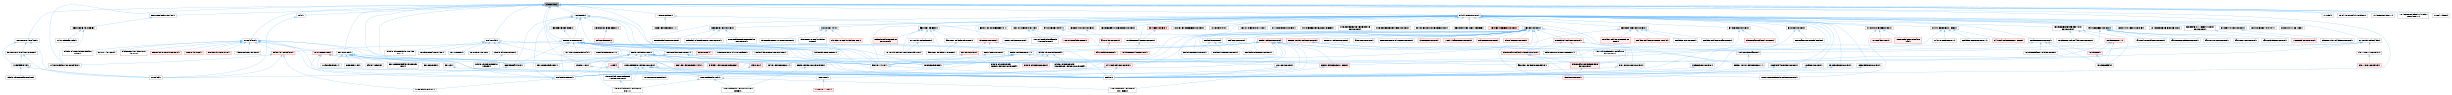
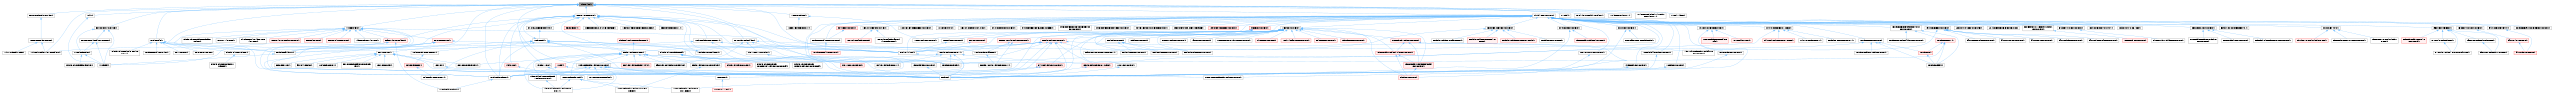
  digraph {
    node [color=grey40 fillcolor=white fontname=Helvetica fontsize=10 shape=box style=filled]
    edge [color=steelblue1 dir=back fontname=Helvetica fontsize=10 labelfontname=Helvetica labelfontsize=10 style=solid]
    n1 [color=gray40 fillcolor=grey60 fontcolor=black height=0.2 label="HitProxies.h" width=0.4]
    n2 [height=0.2 label="AnimationEditorViewportClient.h" width=0.4]
    n3 [height=0.2 label="CanvasTypes.h" width=0.4]
    n4 [height=0.2 label="Engine.h" width=0.4]
    n5 [height=0.2 label="ComponentVisualizer.h" width=0.4]
    n6 [height=0.2 label="DynamicMeshBuilder.h" width=0.4]
    n7 [height=0.2 label="EngineMinimal.h" width=0.4]
    n8 [height=0.2 label="EngineSharedPCH.h" width=0.4]
    n9 [height=0.2 label="EngineUtils.h" width=0.4]
    n10 [height=0.2 label="HModel.h" width=0.4]
    n11 [height=0.2 label="InstancedStaticMeshComponent.h" width=0.4]
    n12 [height=0.2 label="LevelViewportClickHandlers.h" width=0.4]
    n13 [height=0.2 label="MeshBatch.h" width=0.4]
    n14 [height=0.2 label="SceneManagement.h" width=0.4]
    n15 [height=0.2 label="ParticleDefinitions.h" width=0.4]
    n16 [height=0.2 label="MovieSceneHitProxy.h" width=0.4]
    n17 [height=0.2 label="MovieSceneSkeletalAnimation\lRootHitProxy.h" width=0.4]
    n18 [height=0.2 label="PersonaSelectionProxies.h" width=0.4]
    n19 [height=0.2 label="PrimitiveComponent.h" width=0.4]
    n20 [height=0.2 label="UnrealClient.h" width=0.4]
    n21 [height=0.2 label="UnrealWidget.h" width=0.4]
    n22 [height=0.2 label="Utils.h" width=0.4]
    n23 [height=0.2 label="WaterQuadTree.h" width=0.4]
    n24 [height=0.2 label="AudioDebugDraw.h" width=0.4]
    n25 [height=0.2 label="Canvas.h" width=0.4]
    n26 [height=0.2 label="CanvasBatchedElementRender\lItem.h" width=0.4]
    n27 [height=0.2 label="CanvasRender.h" width=0.4]
    n28 [height=0.2 label="CanvasRendererItem.h" width=0.4]
    n29 [height=0.2 label="DebugCanvas.h" width=0.4]
    n30 [height=0.2 label="GPUSkinCache.h" width=0.4]
    n31 [height=0.2 label="ComponentVisualizerManager.h" width=0.4]
    n32 [height=0.2 label="UnrealEd.h" width=0.4]
    n33 [height=0.2 label="UnrealEdEngine.h" width=0.4]
    n34 [height=0.2 label="BaseDynamicMeshSceneProxy.h" width=0.4]
    n35 [height=0.2 label="GeometryCollectionRendering.h" width=0.4]
    n36 [height=0.2 label="MeshRenderBufferSet.h" width=0.4]
    n37 [height=0.2 label="RigVMDrawInstruction.h" width=0.4]
    n38 [height=0.2 label="UnrealEdSharedPCH.h" width=0.4]
    n39 [height=0.2 label="DisplayClusterHelpers.h" width=0.4]
    n40 [height=0.2 label="DisplayClusterObjectRef.h" width=0.4]
    n41 [height=0.2 label="IDisplayClusterDisplayDevice\lProxy.h" width=0.4]
    n42 [height=0.2 label="LandscapeSplineProxies.h" width=0.4]
    n43 [height=0.2 label="PawnIterator.h" width=0.4]
    n44 [height=0.2 label="Texture2DArray.cpp" width=0.4]
    n45 [height=0.2 label="HLODInstancedStaticMeshComponent.h" width=0.4]
    n46 [height=0.2 label="HierarchicalInstancedStatic\lMeshComponent.h" width=0.4]
    n47 [height=0.2 label="HierarchicalStaticMeshScene\lProxy.h" width=0.4]
    n48 [height=0.2 label="ISMComponentBatcher.h" width=0.4]
    n49 [height=0.2 label="InstancedStaticMesh.h" width=0.4]
    n50 [height=0.2 label="LODActor.h" width=0.4]
    n51 [height=0.2 label="HairCardsVertexFactory.h" width=0.4]
    n52 [height=0.2 label="HairStrandsVertexFactory.h" width=0.4]
    n53 [height=0.2 label="LandscapeRender.h" width=0.4]
    n54 [height=0.2 label="MeshElementCollector.h" width=0.4]
    n55 [height=0.2 label="StaticMeshResources.h" width=0.4]
    n56 [color=red fillcolor="#FFF0F0" height=0.2 label="EditorViewportClient.h" width=0.4]
    n57 [color=red fillcolor="#FFF0F0" height=0.2 label="FractureTool.h" width=0.4]
    n58 [height=0.2 label="HeterogeneousVolumeInterface.h" width=0.4]
    n59 [color=red fillcolor="#FFF0F0" height=0.2 label="LightMap.h" width=0.4]
    n60 [height=0.2 label="MeshBuilderOneFrameResources.h" width=0.4]
    n61 [height=0.2 label="MeshParticleVertexFactory.h" width=0.4]
    n62 [height=0.2 label="PhysicsAssetRenderUtils.h" width=0.4]
    n63 [height=0.2 label="RectLightSceneProxy.h" width=0.4]
    n64 [height=0.2 label="ShadowMap.h" width=0.4]
    n65 [height=0.2 label="StaticMeshSceneProxy.h" width=0.4]
    n66 [height=0.2 label="IPersonaPreviewScene.h" width=0.4]
    n67 [height=0.2 label="ActorPrimitiveColorHandler.h" width=0.4]
    n68 [height=0.2 label="ArrowComponent.h" width=0.4]
    n69 [height=0.2 label="AsyncRegisterLevelContext.cpp" width=0.4]
    n70 [height=0.2 label="BakedShallowWaterSimulation\lComponent.h" width=0.4]
    n71 [height=0.2 label="BillboardComponent.h" width=0.4]
    n72 [height=0.2 label="BrushComponent.h" width=0.4]
    n73 [height=0.2 label="ClusterUnionComponent.h" width=0.4]
    n74 [height=0.2 label="ComponentCollisionUtil.h" width=0.4]
    n75 [height=0.2 label="CustomPhysXPayload.h" width=0.4]
    n76 [height=0.2 label="DebugDrawComponent.h" width=0.4]
    n77 [height=0.2 label="DrawFrustumComponent.h" width=0.4]
    n78 [height=0.2 label="EditorComponentSourceFactory.h" width=0.4]
    n79 [height=0.2 label="EditorViewportSelectability.h" width=0.4]
    n80 [height=0.2 label="FloorQueryUtils.h" width=0.4]
    n81 [height=0.2 label="GeometrySelector.h" width=0.4]
    n82 [height=0.2 label="GizmoBaseComponent.h" width=0.4]
    n83 [height=0.2 label="GizmoRenderingUtil.h" width=0.4]
    n84 [height=0.2 label="ISMComponentDescriptor.h" width=0.4]
    n85 [height=0.2 label="LakeCollisionComponent.h" width=0.4]
    n86 [height=0.2 label="LandscapeComponent.h" width=0.4]
    n87 [height=0.2 label="LandscapeGizmoRenderComponent.h" width=0.4]
    n88 [height=0.2 label="LandscapeHeightfieldCollision\lComponent.h" width=0.4]
    n89 [height=0.2 label="LandscapeSplinesComponent.h" width=0.4]
    n90 [height=0.2 label="LineBatchComponent.h" width=0.4]
    n91 [height=0.2 label="MaterialBillboardComponent.h" width=0.4]
    n92 [height=0.2 label="MeshComponent.h" width=0.4]
    n93 [height=0.2 label="ModelComponent.h" width=0.4]
    n94 [height=0.2 label="ModularVehicleBaseComponent.h" width=0.4]
    n95 [height=0.2 label="MovementUtils.h" width=0.4]
    n96 [height=0.2 label="NetworkPredictionDriver.h" width=0.4]
    n97 [height=0.2 label="NetworkPredictionPhysics.h" width=0.4]
    n98 [height=0.2 label="ParticleSystemComponent.h" width=0.4]
    n99 [height=0.2 label="PhysicsFieldComponent.h" width=0.4]
    n100 [height=0.2 label="PrimitiveSceneProxyDesc.h" width=0.4]
    n101 [color=red fillcolor="#FFF0F0" height=0.2 label="ShapeComponent.h" width=0.4]
    n102 [height=0.2 label="SimpleStreamableAssetManager.h" width=0.4]
    n103 [height=0.2 label="SmartObjectContainerRendering\lComponent.h" width=0.4]
    n104 [height=0.2 label="SmartObjectRenderingComponent.h" width=0.4]
    n105 [color=red fillcolor="#FFF0F0" height=0.2 label="SplineComponent.h" width=0.4]
    n106 [height=0.2 label="SplineMeshComponentDescriptor.h" width=0.4]
    n107 [height=0.2 label="StaticLightingSystemInterface.h" width=0.4]
    n108 [height=0.2 label="TextRenderComponent.h" width=0.4]
    n109 [height=0.2 label="VectorFieldComponent.h" width=0.4]
    n110 [color=red fillcolor="#FFF0F0" height=0.2 label="VehicleSimBaseComponent.h" width=0.4]
    n111 [height=0.2 label="DisplayClusterLightCardEditor\lHelper.h" width=0.4]
    n112 [height=0.2 label="DummyViewport.h" width=0.4]
    n113 [height=0.2 label="PixelStreamingVideoInput\lViewport.h" width=0.4]
    n114 [color=red fillcolor="#FFF0F0" height=0.2 label="SceneViewExtensionContext.h" width=0.4]
    n115 [color=red fillcolor="#FFF0F0" height=0.2 label="SceneViewport.h" width=0.4]
    n116 [color=red fillcolor="#FFF0F0" height=0.2 label="SparseVolumeTexture.h" width=0.4]
    n117 [color=red fillcolor="#FFF0F0" height=0.2 label="TextureResource.h" width=0.4]
    n118 [height=0.2 label="VideoProducerViewport.h" width=0.4]
    n119 [height=0.2 label="WaterMeshComponent.h" width=0.4]
    n120 [height=0.2 label="WaterMeshSceneProxy.h" width=0.4]
    n121 [height=0.2 label="DisplayClusterEditorEngine.h" width=0.4]
    n122 [color=red fillcolor="#FFF0F0" height=0.2 label="RigVMDrawContainer.h" width=0.4]
    n123 [height=0.2 label="DisplayClusterProjection\lHelpers.h" width=0.4]
    n124 [height=0.2 label="DisplayClusterRender\l_ProceduralMeshComponentRef.h" width=0.4]
    n125 [height=0.2 label="DisplayClusterRender\l_StaticMeshComponentRef.h" width=0.4]
    n126 [color=red fillcolor="#FFF0F0" height=0.2 label="DisplayClusterRootActor.h" width=0.4]
    n127 [height=0.2 label="InstancedStaticMeshComponent\lHelper.h" width=0.4]
    n128 [height=0.2 label="InstancedStaticMeshScene\lProxyDesc.h" width=0.4]
    n129 [color=red fillcolor="#FFF0F0" height=0.2 label="HLODProxyMesh.h" width=0.4]
    n130 [color=red fillcolor="#FFF0F0" height=0.2 label="HairCardsDatas.h" width=0.4]
    n131 [color=red fillcolor="#FFF0F0" height=0.2 label="DerivedMeshDataTaskUtils.h" width=0.4]
    n132 [color=red fillcolor="#FFF0F0" height=0.2 label="Model.h" width=0.4]
    n133 [color=red fillcolor="#FFF0F0" height=0.2 label="SkeletalMeshLODRenderData.h" width=0.4]
    n134 [height=0.2 label="SplineMeshSceneProxy.h" width=0.4]
    n135 [height=0.2 label="StaticMeshComponentHelper.h" width=0.4]
    n136 [color=red fillcolor="#FFF0F0" height=0.2 label="StaticMeshSceneProxyDesc.h" width=0.4]
    n137 [height=0.2 label="AnimNodeEditMode.h" width=0.4]
    n138 [color=red fillcolor="#FFF0F0" height=0.2 label="WaterBodyComponent.h" width=0.4]
    n139 [color=red fillcolor="#FFF0F0" height=0.2 label="ChaosDeformableSolverActor.h" width=0.4]
    n140 [height=0.2 label="SceneGeometrySpatialCache.h" width=0.4]
    n141 [height=0.2 label="ClusterUnionVehicleComponent.h" width=0.4]
    n142 [height=0.2 label="EQSRenderingComponent.h" width=0.4]
    n143 [height=0.2 label="PathedPhysicsDebugDrawComponent.h" width=0.4]
    n144 [height=0.2 label="SmartObjectDebugRendering\lComponent.h" width=0.4]
    n145 [height=0.2 label="ChaosCharacterMoverComponent.h" width=0.4]
    n146 [height=0.2 label="CharacterMoverSimulation\lTypes.h" width=0.4]
    n147 [color=red fillcolor="#FFF0F0" height=0.2 label="PhysicsMoverSimulationTypes.h" width=0.4]
    n148 [height=0.2 label="DynamicMeshPolygroupTransformer.h" width=0.4]
    n149 [height=0.2 label="DynamicMeshSelector.h" width=0.4]
    n150 [height=0.2 label="GeometrySelectionChanges.h" width=0.4]
    n151 [height=0.2 label="GeometrySelectionManager.h" width=0.4]
    n152 [color=red fillcolor="#FFF0F0" height=0.2 label="SelectionEditInteractive\lCommand.h" width=0.4]
    n153 [height=0.2 label="GizmoArrowComponent.h" width=0.4]
    n154 [height=0.2 label="GizmoBoxComponent.h" width=0.4]
    n155 [height=0.2 label="GizmoCircleComponent.h" width=0.4]
    n156 [height=0.2 label="GizmoLineHandleComponent.h" width=0.4]
    n157 [height=0.2 label="GizmoRectangleComponent.h" width=0.4]
    n158 [height=0.2 label="ViewAdjustedStaticMeshGizmo\lComponent.h" width=0.4]
    n159 [color=red fillcolor="#FFF0F0" height=0.2 label="GizmoElementBase.h" width=0.4]
    n160 [color=red fillcolor="#FFF0F0" height=0.2 label="ISMPartitionActor.h" width=0.4]
    n161 [color=red fillcolor="#FFF0F0" height=0.2 label="InstancedPlacementClient\lInfo.h" width=0.4]
    n162 [color=red fillcolor="#FFF0F0" height=0.2 label="GizmoViewContext.h" width=0.4]
    n163 [color=red fillcolor="#FFF0F0" height=0.2 label="Landscape.h" width=0.4]
    n164 [height=0.2 label="LandscapeEdit.h" width=0.4]
    n165 [height=0.2 label="LandscapeGrassWeightExporter.h" width=0.4]
    n166 [height=0.2 label="LandscapeMeshCollisionComponent.h" width=0.4]
    n167 [color=red fillcolor="#FFF0F0" height=0.2 label="LandscapeProxy.h" width=0.4]
    n168 [color=red fillcolor="#FFF0F0" height=0.2 label="LandscapeSplineSegment.h" width=0.4]
    n169 [color=red fillcolor="#FFF0F0" height=0.2 label="BaseDynamicMeshComponent.h" width=0.4]
    n170 [height=0.2 label="BasicElementSet.h" width=0.4]
    n171 [height=0.2 label="BasicLineSetComponent.h" width=0.4]
    n172 [height=0.2 label="BasicPointSetComponent.h" width=0.4]
    n173 [height=0.2 label="BasicTriangleSetComponent.h" width=0.4]
    n174 [height=0.2 label="CableComponent.h" width=0.4]
    n175 [color=red fillcolor="#FFF0F0" height=0.2 label="ChaosDeformablePhysicsComponent.h" width=0.4]
    n176 [color=red fillcolor="#FFF0F0" height=0.2 label="ChaosDeformableTetrahedral\lComponent.h" width=0.4]
    n177 [color=red fillcolor="#FFF0F0" height=0.2 label="FleshComponent.h" width=0.4]
    n178 [height=0.2 label="CustomMeshComponent.h" width=0.4]
    n179 [height=0.2 label="GroomComponent.h" width=0.4]
    n180 [height=0.2 label="HeterogeneousVolumeComponent.h" width=0.4]
    n181 [color=red fillcolor="#FFF0F0" height=0.2 label="LineSetComponent.h" width=0.4]
    n182 [color=red fillcolor="#FFF0F0" height=0.2 label="MeshWireframeComponent.h" width=0.4]
    n183 [color=red fillcolor="#FFF0F0" height=0.2 label="PointSetComponent.h" width=0.4]
    n184 [color=red fillcolor="#FFF0F0" height=0.2 label="ProceduralMeshComponent.h" width=0.4]
    n185 [color=red fillcolor="#FFF0F0" height=0.2 label="SkinnedMeshComponent.h" width=0.4]
    n186 [color=red fillcolor="#FFF0F0" height=0.2 label="StaticMeshComponent.h" width=0.4]
    n187 [color=red fillcolor="#FFF0F0" height=0.2 label="TriangleSetComponent.h" width=0.4]
    n188 [height=0.2 label="NetworkPredictionGeneric\lKinematicActor.h" width=0.4]
    n189 [color=red fillcolor="#FFF0F0" height=0.2 label="NetworkPredictionTrace.h" width=0.4]
    n190 [height=0.2 label="ParticleEventManager.h" width=0.4]
    n191 [height=0.2 label="ParticleModuleEventGenerator.h" width=0.4]
    n192 [color=red fillcolor="#FFF0F0" height=0.2 label="ParticleModuleEventReceiver\lBase.h" width=0.4]
    n193 [color=red fillcolor="#FFF0F0" height=0.2 label="ParticleModuleParameterDynamic.h" width=0.4]
    n194 [height=0.2 label="AnimNextDebugDraw.h" width=0.4]
    n195 [height=0.2 label="ParticleSystemSceneProxy.h" width=0.4]
    n196 [color=red fillcolor="#FFF0F0" height=0.2 label="SkinnedMeshSceneProxyDesc.h" width=0.4]
    n197 [color=red fillcolor="#FFF0F0" height=0.2 label="BoxComponent.h" width=0.4]
    n198 [height=0.2 label="CapsuleComponent.h" width=0.4]
    n1 -> n2
    n1 -> n3
    n1 -> n4
    n1 -> n5
    n1 -> n6
    n1 -> n7
    n1 -> n8
    n1 -> n9
    n1 -> n10
    n1 -> n11
    n1 -> n12
-   n1 -> n13
+   n62 -> n13
    n1 -> n14
    n1 -> n15
    n1 -> n16
    n1 -> n17
    n1 -> n18
    n1 -> n19
    n1 -> n20
    n1 -> n21
    n1 -> n22
    n1 -> n23
    n3 -> n4
    n3 -> n24
    n3 -> n25
    n3 -> n26
    n3 -> n27
    n3 -> n28
    n3 -> n29
    n3 -> n30
    n5 -> n31
    n5 -> n32
    n5 -> n33
    n6 -> n34
    n6 -> n35
    n6 -> n36
    n6 -> n37
    n7 -> n4
    n8 -> n38
    n9 -> n4
    n9 -> n39
    n9 -> n40
    n9 -> n41
    n9 -> n42
    n9 -> n43
    n9 -> n44
    n11 -> n4
    n11 -> n45
    n11 -> n46
    n11 -> n47
    n11 -> n48
    n11 -> n49
    n11 -> n50
    n13 -> n4
    n13 -> n7
    n13 -> n8
    n13 -> n14
    n13 -> n15
    n13 -> n51
    n13 -> n52
    n13 -> n53
    n13 -> n54
    n13 -> n55
    n14 -> n4
    n14 -> n7
    n14 -> n8
    n14 -> n15
    n14 -> n53
    n14 -> n55
    n14 -> n56
    n14 -> n57
    n14 -> n58
    n14 -> n59
    n14 -> n60
    n14 -> n61
    n14 -> n62
    n14 -> n63
    n14 -> n64
    n14 -> n65
    n15 -> n32
    n18 -> n66
    n19 -> n7
    n19 -> n8
    n19 -> n67
    n19 -> n68
    n19 -> n69
    n19 -> n70
    n19 -> n71
    n19 -> n72
    n19 -> n73
    n19 -> n74
    n19 -> n75
    n19 -> n76
    n19 -> n77
    n19 -> n78
    n19 -> n79
    n19 -> n80
    n19 -> n81
    n19 -> n82
    n19 -> n83
    n19 -> n84
    n19 -> n85
    n19 -> n86
    n19 -> n87
    n19 -> n88
    n19 -> n89
    n19 -> n90
    n19 -> n91
    n19 -> n92
    n19 -> n93
    n19 -> n94
    n19 -> n95
    n19 -> n96
    n19 -> n97
    n19 -> n98
    n19 -> n99
    n19 -> n100
    n19 -> n101
    n19 -> n102
    n19 -> n103
    n19 -> n104
    n19 -> n105
    n19 -> n106
    n19 -> n107
    n19 -> n108
    n19 -> n109
    n19 -> n110
    n20 -> n4
    n20 -> n7
    n20 -> n8
    n20 -> n15
    n20 -> n56
    n20 -> n111
    n20 -> n112
    n20 -> n113
    n20 -> n114
    n20 -> n115
    n20 -> n116
    n20 -> n117
    n20 -> n118
    n22 -> n32
    n23 -> n119
    n23 -> n120
    n25 -> n4
    n31 -> n32
    n31 -> n33
    n33 -> n32
    n33 -> n121
    n36 -> n34
    n37 -> n122
    n39 -> n123
    n40 -> n124
    n40 -> n125
    n40 -> n126
    n46 -> n47
    n49 -> n47
    n49 -> n127
    n49 -> n128
    n50 -> n129
    n52 -> n130
    n54 -> n14
    n55 -> n11
    n55 -> n28
    n55 -> n35
    n55 -> n46
    n55 -> n47
    n55 -> n49
    n55 -> n53
    n55 -> n131
    n55 -> n132
-   n55 -> n133
+   n133 -> n55
    n55 -> n134
    n55 -> n135
    n56 -> n2
    n56 -> n32
    n56 -> n38
    n59 -> n49
    n61 -> n4
    n61 -> n7
    n61 -> n15
    n64 -> n49
    n65 -> n49
    n65 -> n53
    n65 -> n134
    n65 -> n135
    n65 -> n136
    n66 -> n2
    n66 -> n137
    n68 -> n4
    n70 -> n138
    n71 -> n4
    n71 -> n139
    n72 -> n4
    n72 -> n140
    n73 -> n141
    n76 -> n142
    n76 -> n143
    n76 -> n144
    n77 -> n4
    n80 -> n145
    n80 -> n146
    n80 -> n147
    n81 -> n148
    n81 -> n149
    n81 -> n150
    n81 -> n151
    n81 -> n152
    n82 -> n153
    n82 -> n154
    n82 -> n155
    n82 -> n156
    n82 -> n157
    n82 -> n158
    n83 -> n159
    n84 -> n45
    n84 -> n160
    n84 -> n161
    n85 -> n162
    n86 -> n53
    n86 -> n163
    n86 -> n164
    n86 -> n165
    n88 -> n164
    n88 -> n166
    n88 -> n167
    n89 -> n168
    n90 -> n4
    n91 -> n4
    n92 -> n7
    n92 -> n8
    n92 -> n119
    n92 -> n169
    n92 -> n170
    n92 -> n171
    n92 -> n172
    n92 -> n173
    n92 -> n174
    n92 -> n175
    n92 -> n176
    n92 -> n177
    n92 -> n178
    n92 -> n179
    n92 -> n180
    n92 -> n181
    n92 -> n182
    n92 -> n183
    n92 -> n184
    n92 -> n185
    n92 -> n186
    n92 -> n187
    n93 -> n4
    n96 -> n188
    n96 -> n189
    n98 -> n7
    n98 -> n190
    n98 -> n191
    n98 -> n192
    n98 -> n193
    n100 -> n136
    n100 -> n194
    n100 -> n195
    n100 -> n196
    n101 -> n4
    n101 -> n197
    n101 -> n198
    n105 -> n89
    n108 -> n4
    n109 -> n4
    n117 -> n4
    n117 -> n7
    n117 -> n8
    n117 -> n15
    n130 -> n51
    n132 -> n4
    n132 -> n8
    n135 -> n127
    n136 -> n128
    n149 -> n148
    n150 -> n151
    n162 -> n159
    n163 -> n164
    n167 -> n53
    n167 -> n163
    n167 -> n164
    n169 -> n34
    n169 -> n36
    n170 -> n171
    n170 -> n172
    n170 -> n173
    n175 -> n176
    n175 -> n177
    n176 -> n177
    n184 -> n175
    n184 -> n176
    n184 -> n177
    n185 -> n4
    n185 -> n8
    n186 -> n4
    n186 -> n7
    n186 -> n8
    n186 -> n11
    n186 -> n40
    n186 -> n50
    n186 -> n55
    n186 -> n65
    n186 -> n78
    n186 -> n136
    n186 -> n158
    n197 -> n7
    n198 -> n7
  }
